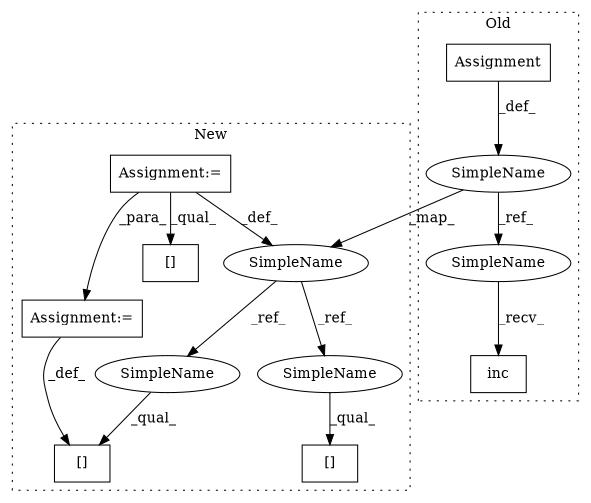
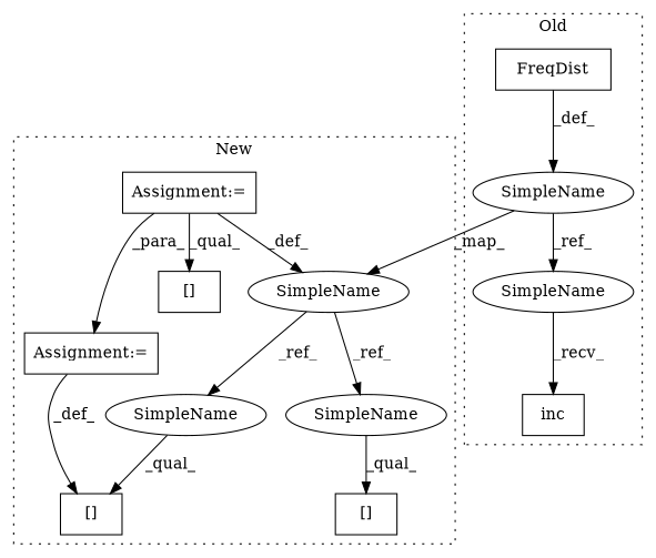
  digraph {
    node [a=42 l=10 s="2835,2849" shape=box]
    n1 [a=32 l="4,1" label=inc s="2802,2809"]
    n2 [label=SimpleName s=2154 shape=ellipse]
-   n3 [a=32 label=Assignment s=2165]
+   n3 [a=32 label=FreqDist s=2165]
    n4 [label=SimpleName s=2791 shape=ellipse]
    n5 [a=2 l="11,1" label="[]"]
    n6 [label=SimpleName s=2284 shape=ellipse]
    n7 [a=2 l="11,1" label="[]"]
    n8 [a=7 l=2 label="Assignment:=" s=2850]
    n9 [a=7 l=11 label="Assignment:=" s=598]
    n10 [a=2 l="15,1" label="[]" s="2865,2883"]
    n11 [label=SimpleName s=2835 shape=ellipse]
    n12 [label=SimpleName s=2835 shape=ellipse]
    subgraph cluster_1 {
      label=Old
      style=dotted
      n1
      n2
      n3
      n4
    }
    subgraph cluster_2 {
      label=New
      style=dotted
      n5
      n6
      n7
      n8
      n9
      n10
      n11
      n12
    }
    n2 -> n4 [label=_ref_]
    n2 -> n6 [label=_map_]
    n3 -> n2 [label=_def_]
    n4 -> n1 [label=_recv_]
    n6 -> n11 [label=_ref_]
    n6 -> n12 [label=_ref_]
    n8 -> n7 [label=_def_]
    n9 -> n6 [label=_def_]
    n9 -> n8 [label=_para_]
    n9 -> n10 [label=_qual_]
    n11 -> n7 [label=_qual_]
    n12 -> n5 [label=_qual_]
  }
